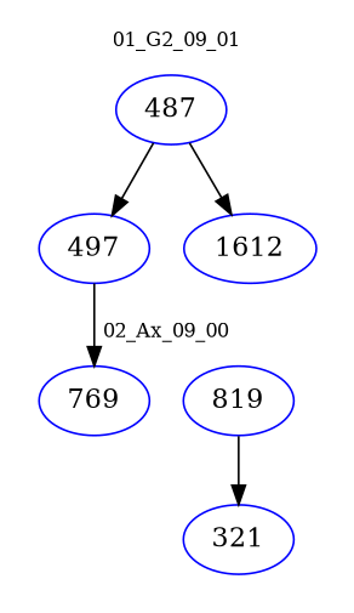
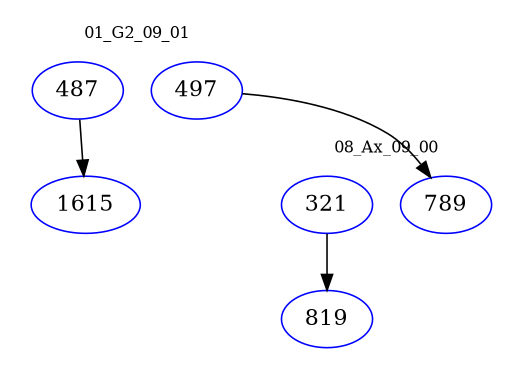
  digraph {
    node [color=blue]
    edge [color=black]
    n1 [label=819]
-   n2 [label=769]
+   n2 [label=789]
    n3 [label=321]
    n4 [label=487]
    n5 [label=497]
-   n6 [label=1612]
+   n6 [label=1615]
    subgraph cluster_1 {
      color=white
      fontsize=10
-     label="02_Ax_09_00"
+     label="08_Ax_09_00"
      n1
      n2
      n3
    }
    subgraph cluster_2 {
      color=white
      fontsize=10
      label="01_G2_09_01"
      n4
      n5
      n6
    }
-   n1 -> n3
-   n4 -> n5
+   n3 -> n1
    n4 -> n6
    n5 -> n2
  }
